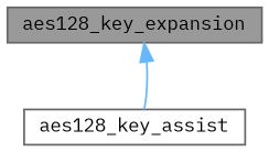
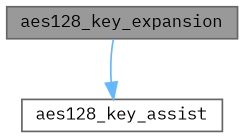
  digraph {
    rankdir=TB
    fontname="IBM Plex Mono"
    node [fontname="IBM Plex Mono" fontsize=10 shape=box style=filled]
    n1 [color=gray40 fillcolor=grey60 fontcolor=black height=0.2 label=aes128_key_expansion width=0.4]
    n2 [color=grey40 fillcolor=white height=0.2 label=aes128_key_assist width=0.4]
-   n2 -> n1 [color=steelblue1 fontname="IBM Plex Mono" fontsize=10 labelfontname=Helvetica labelfontsize=10 style=solid]
+   n1 -> n2 [color=steelblue1 fontname="IBM Plex Mono" fontsize=10 labelfontname=Helvetica labelfontsize=10 style=solid]
  }
